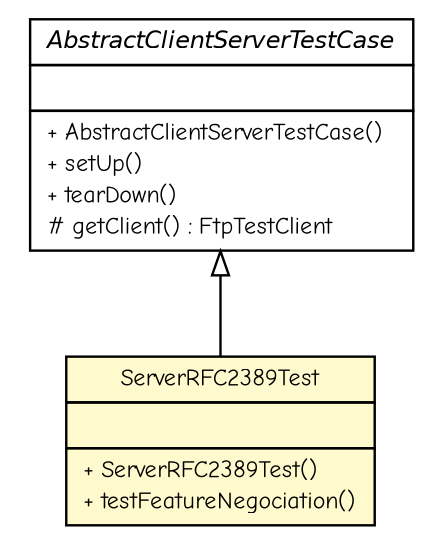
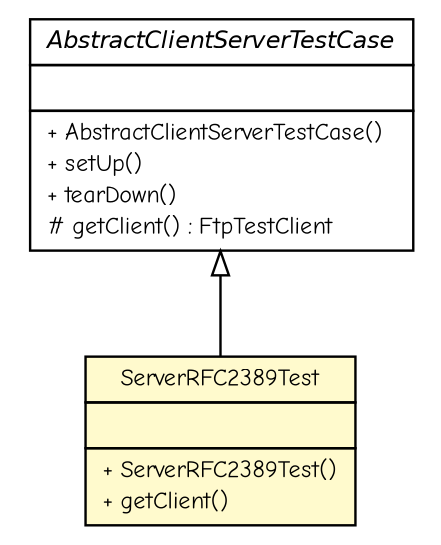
  digraph {
    nodesep=0.25
    ranksep=0.5
    fontname="Comic Neue"
    node [fontcolor=black fontname="Comic Neue" fontsize=10.0 shape=plaintext]
    n1 [label=<<table title="com.apporiented.hermesftp.server.impl.AbstractClientServerTestCase" border="0" cellborder="1" cellspacing="0" cellpadding="2" port="p" href="./AbstractClientServerTestCase.html"> 		<tr><td><table border="0" cellspacing="0" cellpadding="1"> <tr><td align="center" balign="center"><font face="Helvetica-Oblique"> AbstractClientServerTestCase </font></td></tr> 		</table></td></tr> 		<tr><td><table border="0" cellspacing="0" cellpadding="1"> <tr><td align="left" balign="left">  </td></tr> 		</table></td></tr> 		<tr><td><table border="0" cellspacing="0" cellpadding="1"> <tr><td align="left" balign="left"> + AbstractClientServerTestCase() </td></tr> <tr><td align="left" balign="left"> + setUp() </td></tr> <tr><td align="left" balign="left"> + tearDown() </td></tr> <tr><td align="left" balign="left"> # getClient() : FtpTestClient </td></tr> 		</table></td></tr> 		</table>>]
-   n2 [label=<<table title="com.apporiented.hermesftp.server.impl.ServerRFC2389Test" border="0" cellborder="1" cellspacing="0" cellpadding="2" port="p" bgcolor="lemonChiffon" href="./ServerRFC2389Test.html"> 		<tr><td><table border="0" cellspacing="0" cellpadding="1"> <tr><td align="center" balign="center"> ServerRFC2389Test </td></tr> 		</table></td></tr> 		<tr><td><table border="0" cellspacing="0" cellpadding="1"> <tr><td align="left" balign="left">  </td></tr> 		</table></td></tr> 		<tr><td><table border="0" cellspacing="0" cellpadding="1"> <tr><td align="left" balign="left"> + ServerRFC2389Test() </td></tr> <tr><td align="left" balign="left"> + testFeatureNegociation() </td></tr> 		</table></td></tr> 		</table>>]
+   n2 [label=<<table title="com.apporiented.hermesftp.server.impl.ServerRFC2389Test" border="0" cellborder="1" cellspacing="0" cellpadding="2" port="p" bgcolor="lemonChiffon" href="./ServerRFC2389Test.html"> 		<tr><td><table border="0" cellspacing="0" cellpadding="1"> <tr><td align="center" balign="center"> ServerRFC2389Test </td></tr> 		</table></td></tr> 		<tr><td><table border="0" cellspacing="0" cellpadding="1"> <tr><td align="left" balign="left">  </td></tr> 		</table></td></tr> 		<tr><td><table border="0" cellspacing="0" cellpadding="1"> <tr><td align="left" balign="left"> + ServerRFC2389Test() </td></tr> <tr><td align="left" balign="left"> + getClient() </td></tr> 		</table></td></tr> 		</table>>]
    n1 -> n2 [arrowtail=empty dir=back fontname="Comic Neue" fontsize=10 headport=p labelfontname=Helvetica labelfontsize=10 tailport=p]
  }
